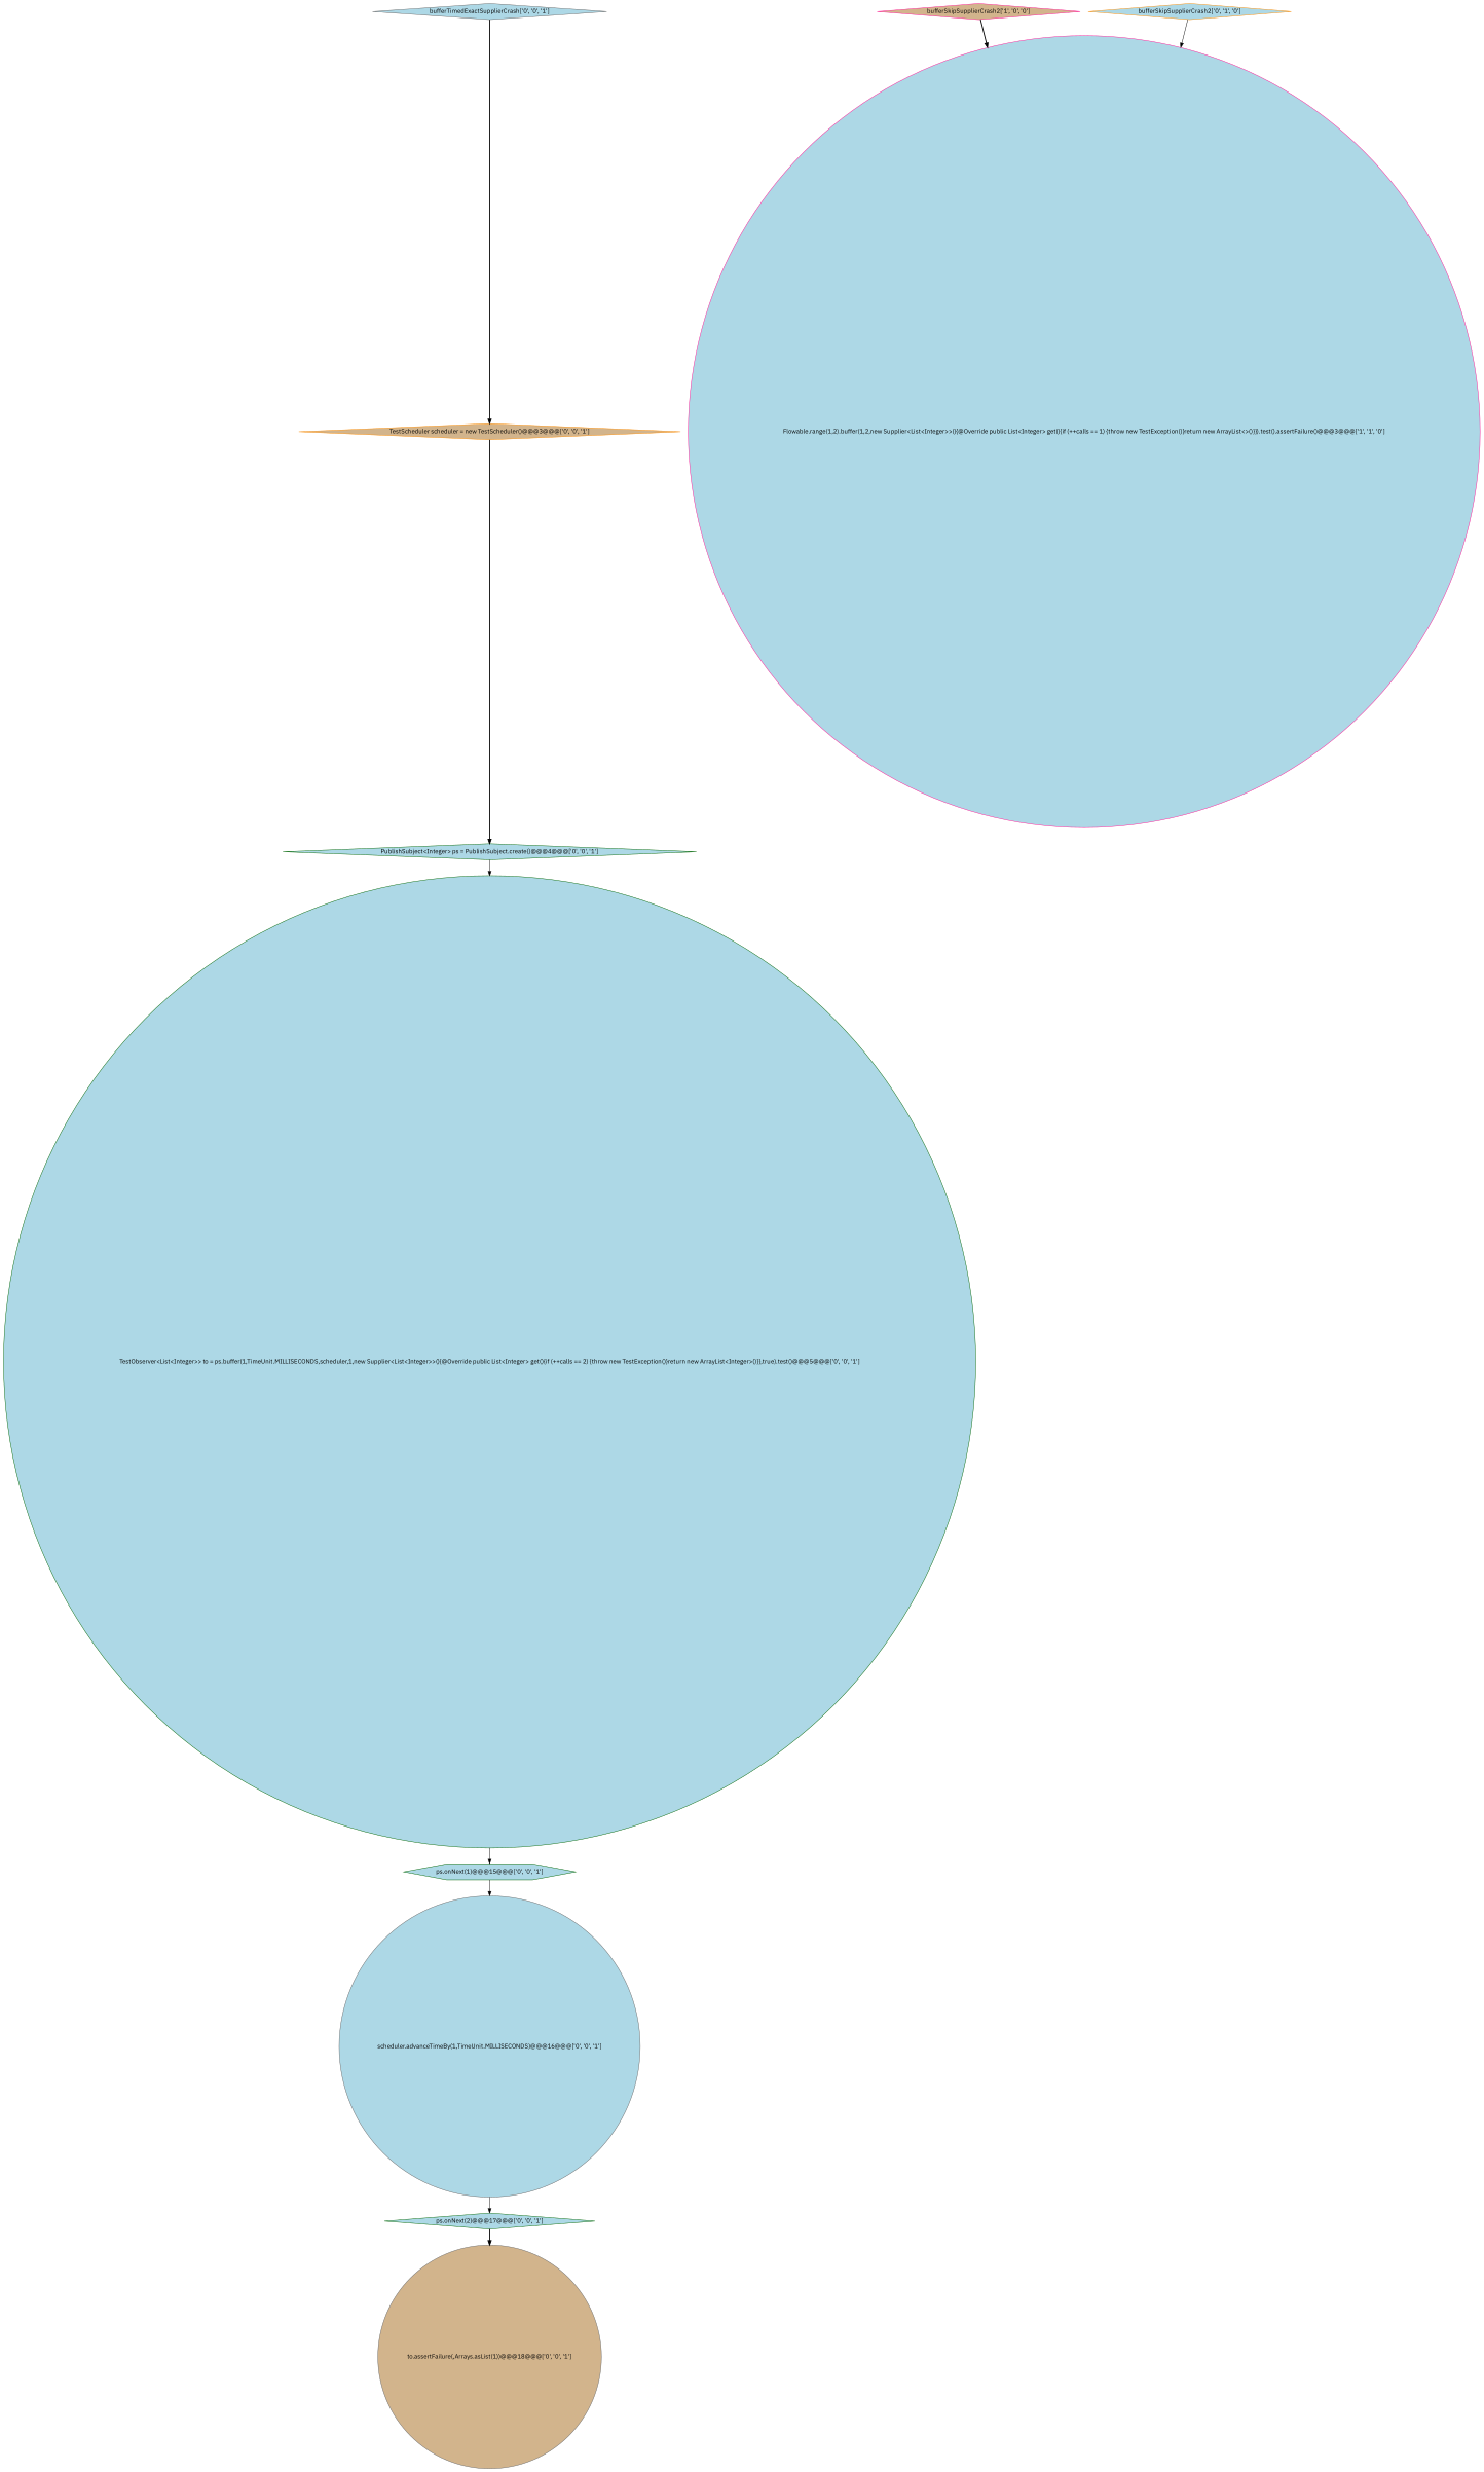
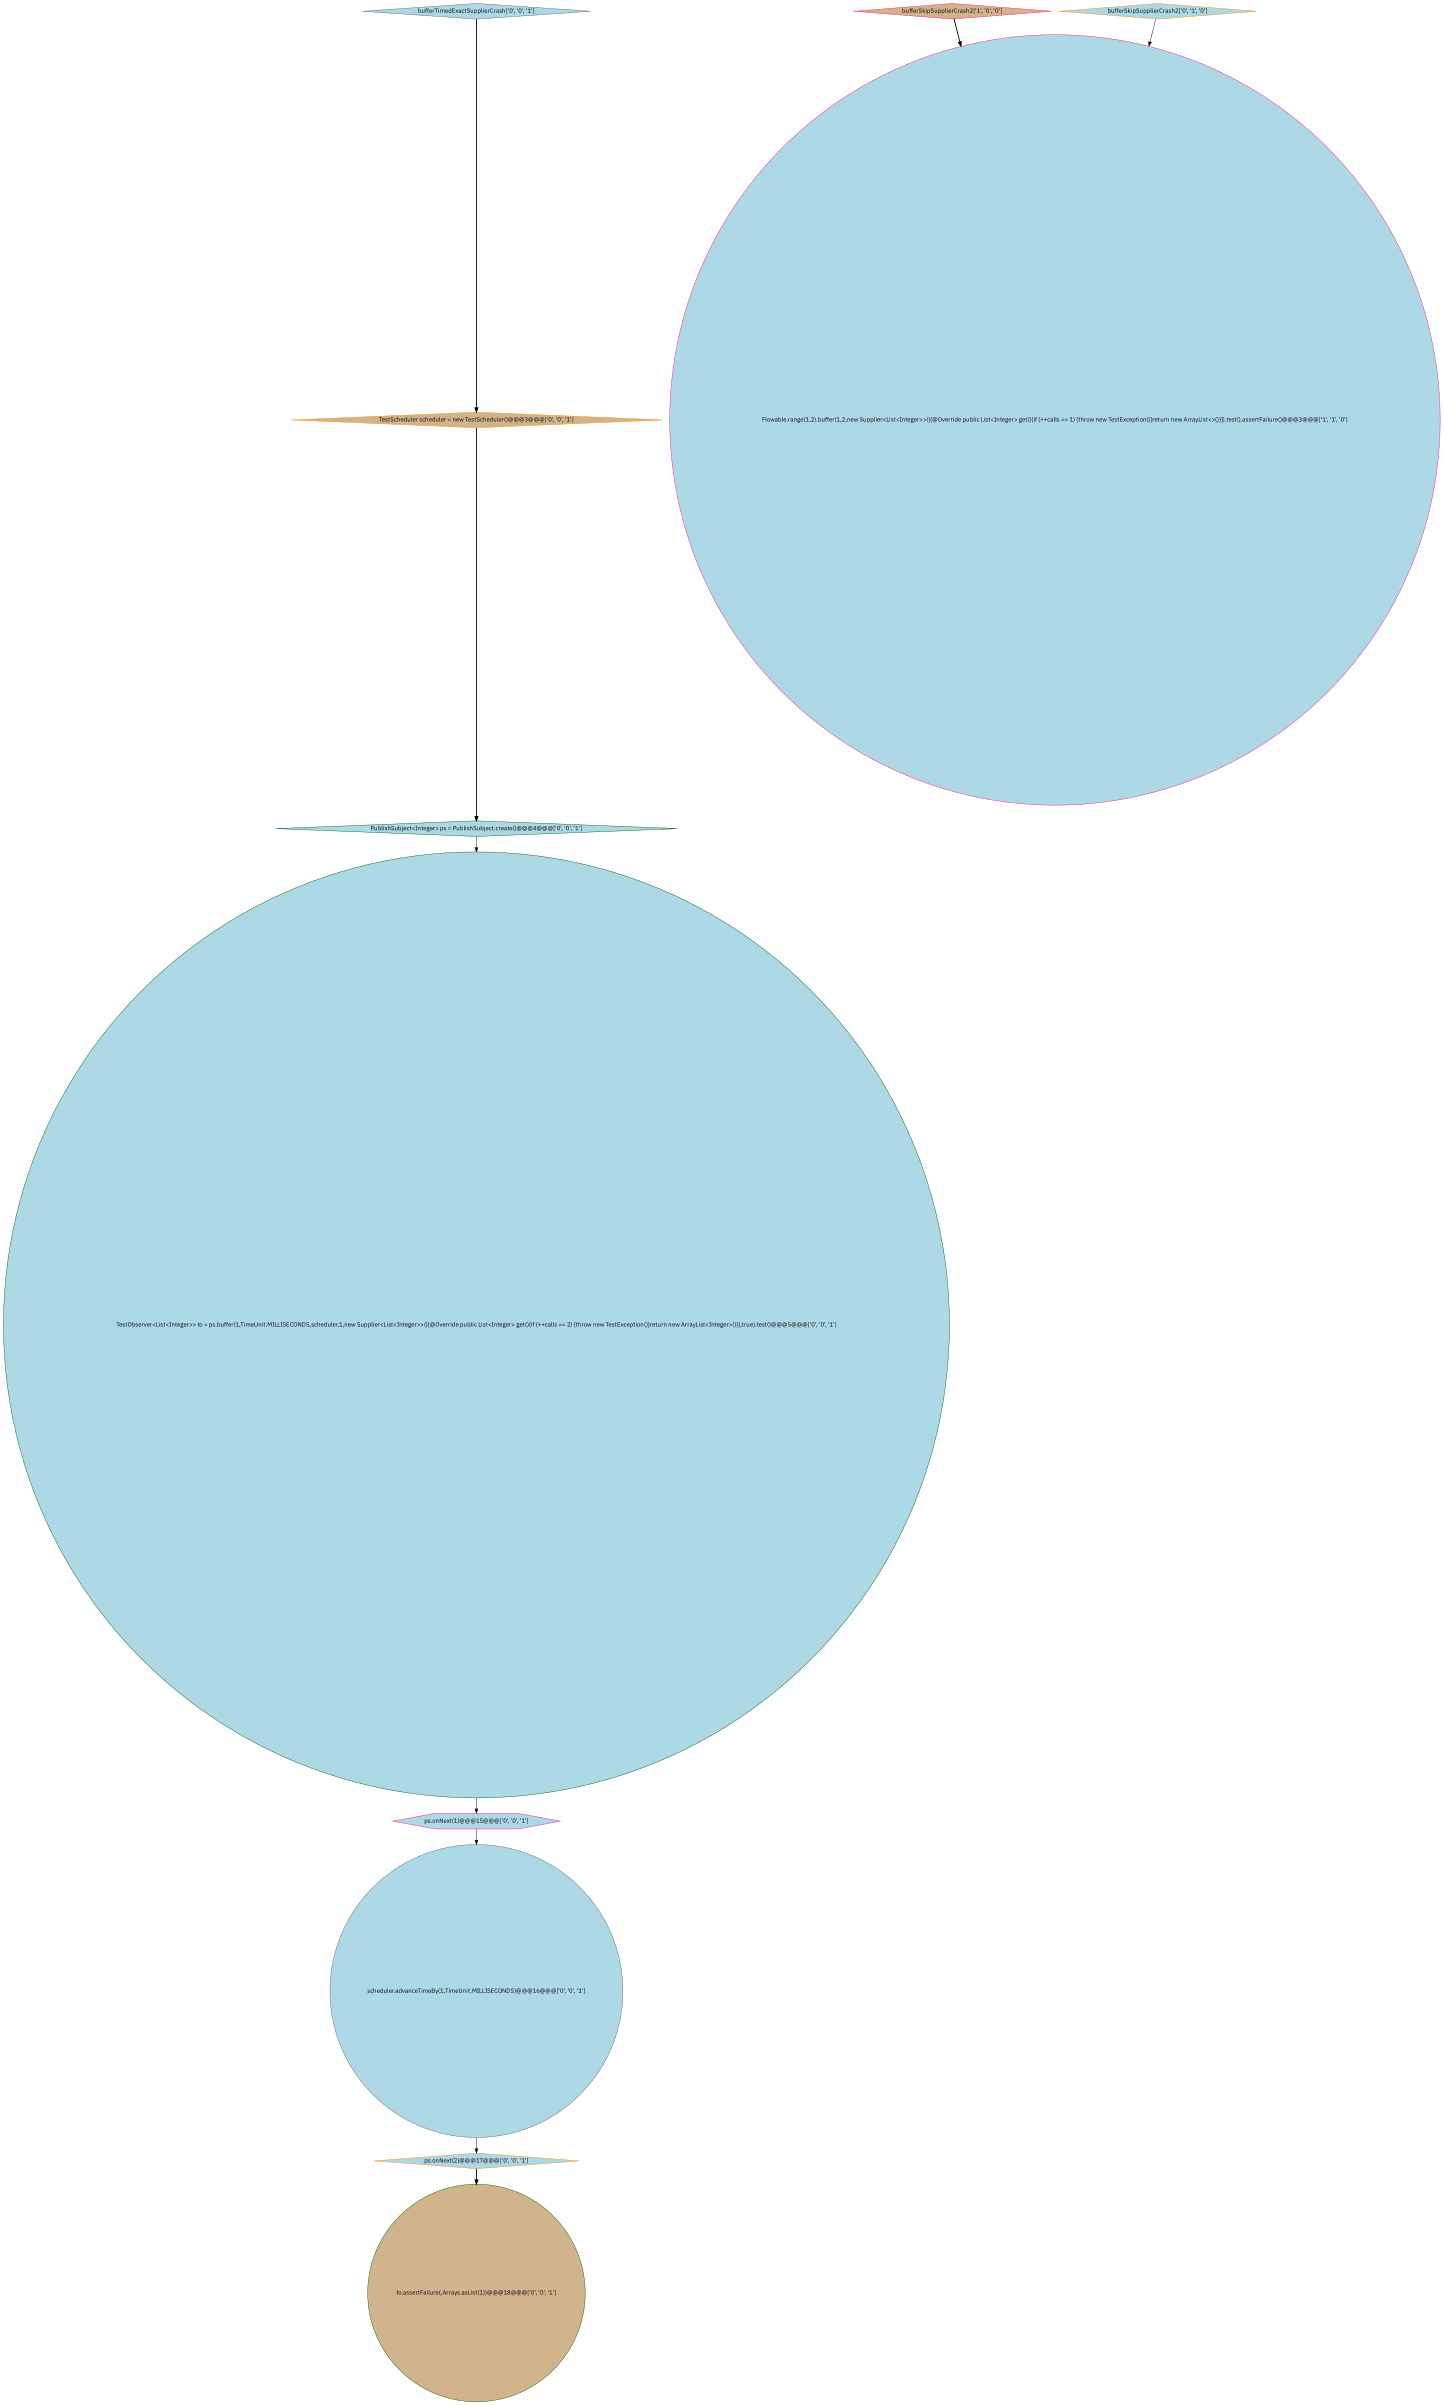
  digraph {
    fontname="IBM Plex Sans"
    node [color=deeppink fillcolor=lightblue fontname="IBM Plex Sans" shape=diamond style=filled]
    edge [fontname="IBM Plex Sans" style=solid]
    n1 [color=darkgreen label="PublishSubject<Integer> ps = PublishSubject.create()@@@4@@@['0', '0', '1']"]
    n2 [color=darkgreen label="TestObserver<List<Integer>> to = ps.buffer(1,TimeUnit.MILLISECONDS,scheduler,1,new Supplier<List<Integer>>(){@Override public List<Integer> get(){if (++calls == 2) {throw new TestException()}return new ArrayList<Integer>()}},true).test()@@@5@@@['0', '0', '1']" shape=circle]
-   n3 [color=darkgreen label="ps.onNext(1)@@@15@@@['0', '0', '1']" shape=hexagon]
+   n3 [label="ps.onNext(1)@@@15@@@['0', '0', '1']" shape=hexagon]
    n4 [fillcolor=tan label="bufferSkipSupplierCrash2['1', '0', '0']"]
    n5 [label="Flowable.range(1,2).buffer(1,2,new Supplier<List<Integer>>(){@Override public List<Integer> get(){if (++calls == 1) {throw new TestException()}return new ArrayList<>()}}).test().assertFailure()@@@3@@@['1', '1', '0']" shape=circle]
    n6 [color=gray40 label="scheduler.advanceTimeBy(1,TimeUnit.MILLISECONDS)@@@16@@@['0', '0', '1']" shape=circle]
-   n7 [color=darkgreen label="ps.onNext(2)@@@17@@@['0', '0', '1']"]
-   n8 [color=gray40 fillcolor=tan label="to.assertFailure(,Arrays.asList(1))@@@18@@@['0', '0', '1']" shape=circle]
+   n7 [color=darkorange label="ps.onNext(2)@@@17@@@['0', '0', '1']"]
+   n8 [color=darkgreen fillcolor=tan label="to.assertFailure(,Arrays.asList(1))@@@18@@@['0', '0', '1']" shape=circle]
    n9 [color=darkorange fillcolor=tan label="TestScheduler scheduler = new TestScheduler()@@@3@@@['0', '0', '1']"]
    n10 [color=darkorange label="bufferSkipSupplierCrash2['0', '1', '0']"]
    n11 [color=gray40 label="bufferTimedExactSupplierCrash['0', '0', '1']"]
    n1 -> n2
    n2 -> n3
    n3 -> n6
    n4 -> n5 [style=bold]
    n6 -> n7
    n7 -> n8 [style=bold]
    n9 -> n1 [style=bold]
    n10 -> n5
    n11 -> n9 [style=bold]
  }
